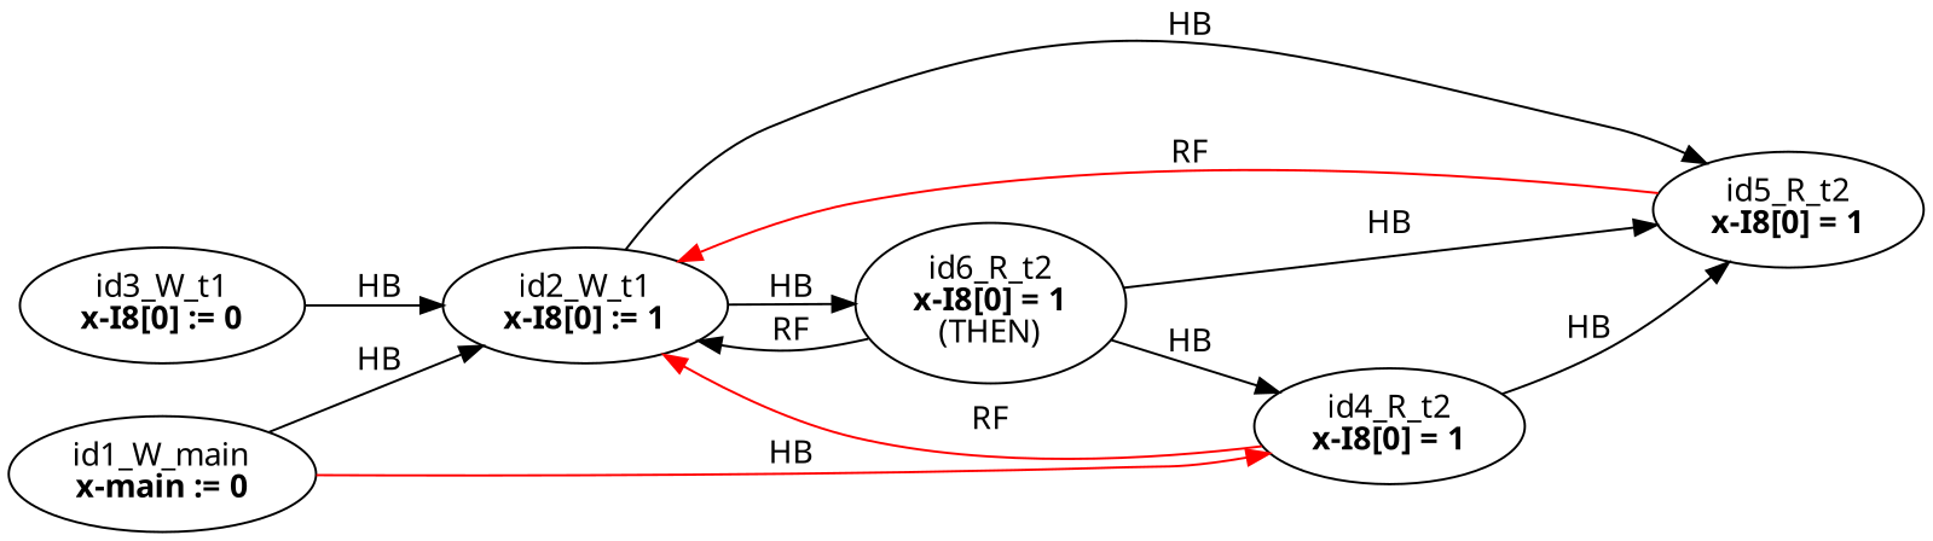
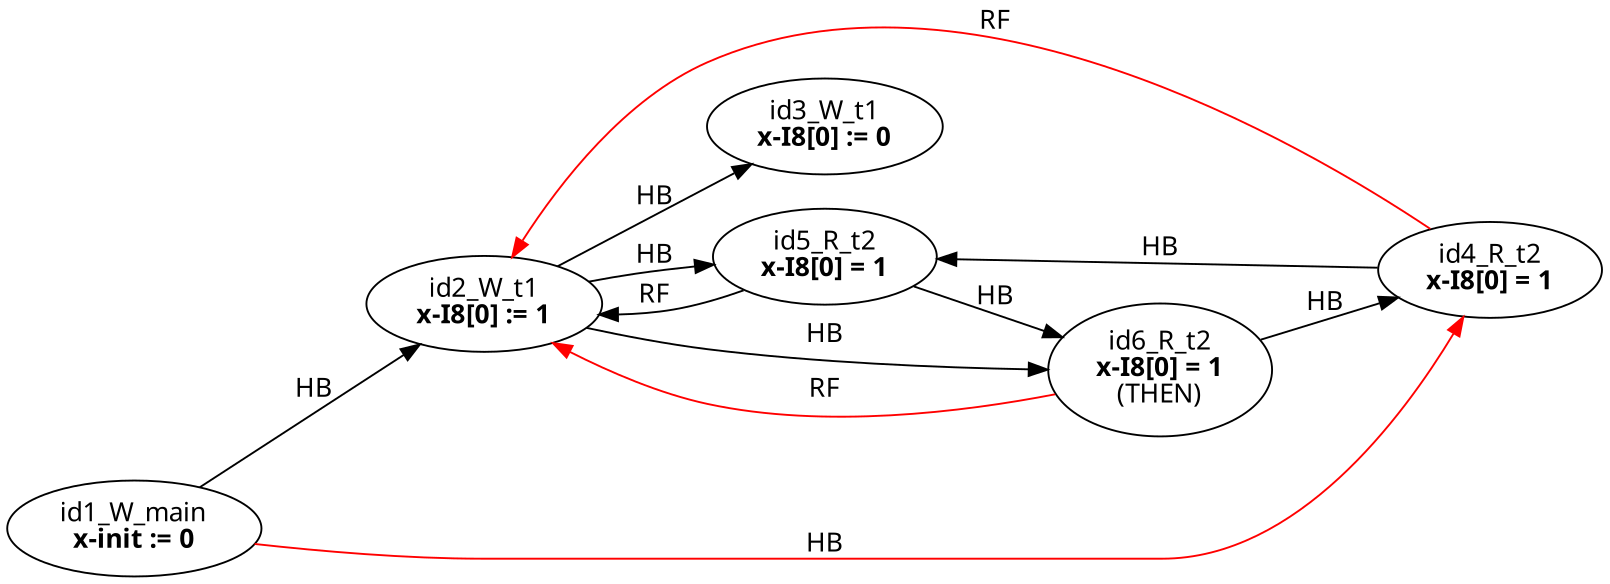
  digraph {
    fontname="Noto Sans"
    rankdir=LR
    splines=true
    node [fontname="Noto Sans"]
    edge [color=black fontname="Noto Sans"]
    n1 [label=<id2_W_t1<br/><B>x-I8[0] := 1</B>>]
    n2 [label=<id3_W_t1<br/><B>x-I8[0] := 0</B>>]
    n3 [label=<id5_R_t2<br/><B>x-I8[0] = 1</B>>]
    n4 [label=<id6_R_t2<br/><B>x-I8[0] = 1</B><br/>(THEN)>]
    n5 [label=<id4_R_t2<br/><B>x-I8[0] = 1</B>>]
-   n6 [label=<id1_W_main<br/><B>x-main := 0</B>>]
-   n2 -> n1 [label=HB]
+   n6 [label=<id1_W_main<br/><B>x-init := 0</B>>]
+   n1 -> n2 [label=HB]
    n1 -> n3 [label=HB]
    n1 -> n4 [label=HB]
-   n3 -> n1 [color=red label=RF]
-   n4 -> n3 [label=HB]
-   n4 -> n1 [label=RF]
+   n3 -> n1 [label=RF]
+   n3 -> n4 [label=HB]
+   n4 -> n1 [color=red label=RF]
    n4 -> n5 [label=HB]
    n5 -> n1 [color=red label=RF]
    n5 -> n3 [label=HB]
    n6 -> n1 [label=HB]
    n6 -> n5 [color=red label=HB]
  }
